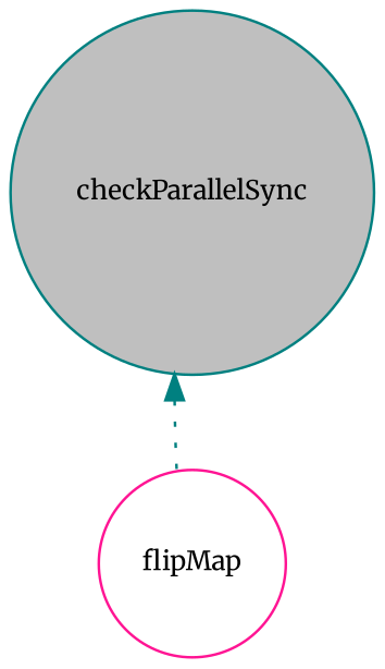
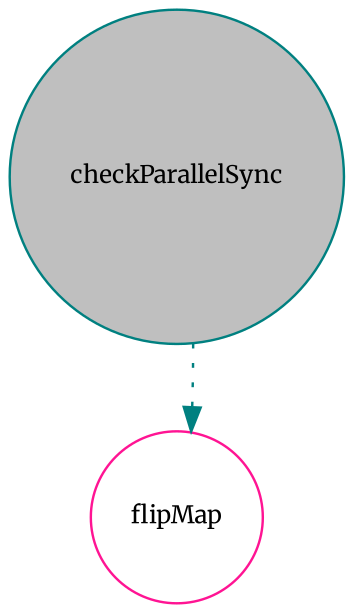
  digraph {
    rankdir=TB
    fontname=Merriweather
    node [fontname=Merriweather fontsize=10 shape=circle]
    n1 [color=teal fillcolor=grey75 fontcolor=black height=0.2 label=checkParallelSync style=filled width=0.4]
    n2 [color=deeppink height=0.2 label=flipMap width=0.4]
-   n1 -> n2 [color=teal dir=back fontname=Merriweather fontsize=10 labelfontname=Helvetica labelfontsize=10 style=dotted]
+   n2 -> n1 [color=teal dir=back fontname=Merriweather fontsize=10 labelfontname=Helvetica labelfontsize=10 style=dotted]
  }
